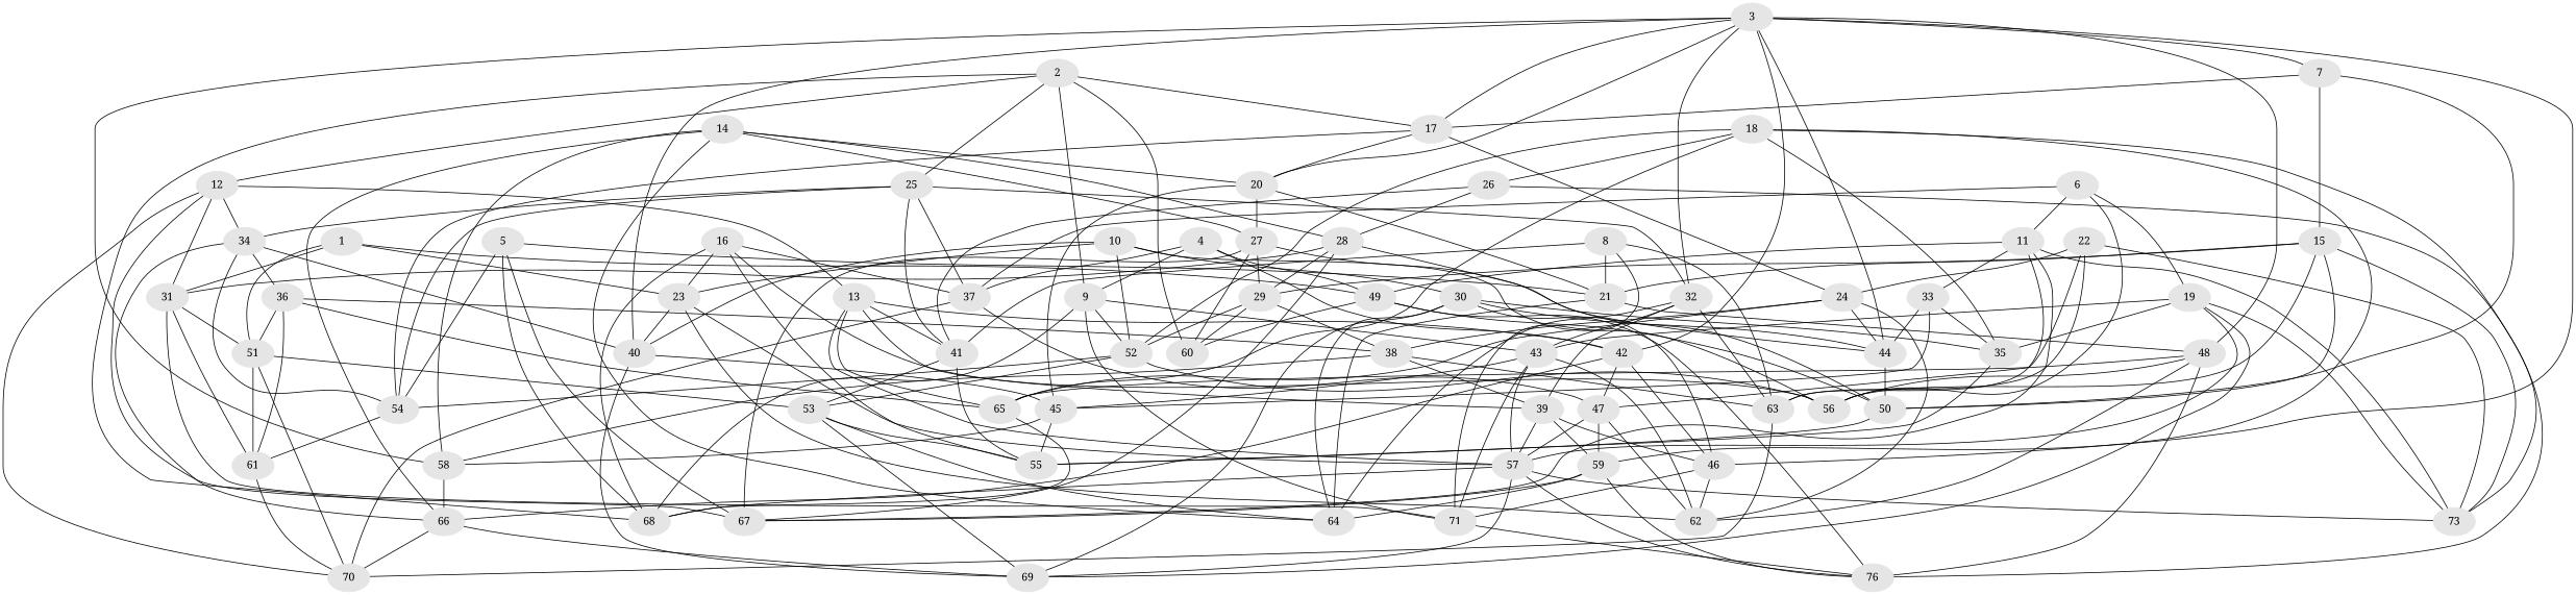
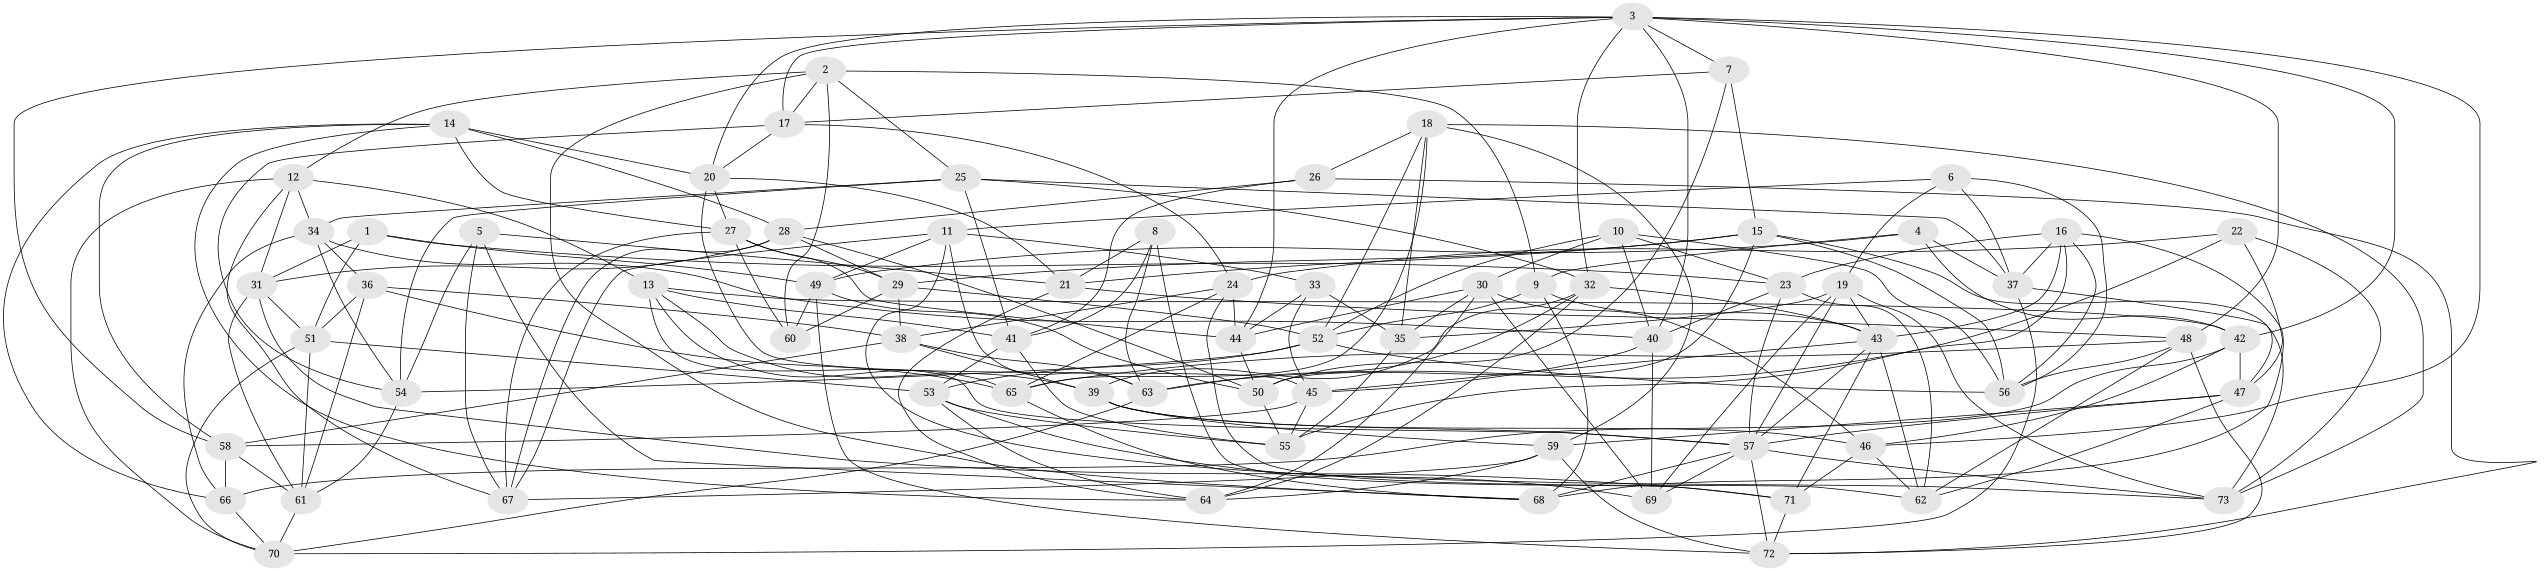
  graph {
    fontname="Noto Serif"
    node [color=gray90 fontname="Noto Serif" style=filled]
    edge [fontname="Noto Serif" weight=1.0]
    1
    23
    31
    49
    51
    40
    57
    62
    71
    61
    60
    50
-   72 [label=76]
+   72
    70
    53
    2
    9
    12
    17
    25
    68
    43
    52
    67
    13
    34
    20
    54
    24
    32
    37
    41
    3
    7
    42
    44
    46
    48
    58
    15
    21
    27
    45
    63
    39
    64
    69
    66
    47
    56
    65
    4
    5
    6
    11
    19
    33
    73
    35
    29
    55
    8
    10
    30
    36
    59
    14
    28
    38
    16
    18
    26
    22
    1 -- 23
    1 -- 31
    1 -- 49
    1 -- 51
    23 -- 40
    23 -- 57
    23 -- 62
    31 -- 51
    31 -- 71
    31 -- 61
    49 -- 60
    49 -- 50
    49 -- 72
    51 -- 61
    51 -- 70
    51 -- 53
    40 -- 45
    40 -- 69
    57 -- 72
    57 -- 68
    57 -- 69
    57 -- 73
    71 -- 72
    61 -- 70
    50 -- 55
    53 -- 64
    53 -- 69
    53 -- 55
    2 -- 60
    2 -- 9
    2 -- 12
    2 -- 17
    2 -- 25
    2 -- 68
-   9 -- 71
    9 -- 68
    9 -- 43
    9 -- 52
    12 -- 31
    12 -- 70
    12 -- 67
    12 -- 13
    12 -- 34
    17 -- 20
    17 -- 54
    17 -- 24
    25 -- 34
    25 -- 54
    25 -- 32
    25 -- 37
    25 -- 41
    43 -- 57
    43 -- 62
    43 -- 71
    43 -- 45
    52 -- 53
    52 -- 54
    52 -- 56
    13 -- 57
    13 -- 41
    13 -- 42
    13 -- 39
    13 -- 65
    34 -- 40
    34 -- 54
    34 -- 66
    34 -- 36
    20 -- 21
    20 -- 27
    20 -- 45
    54 -- 61
    24 -- 62
    24 -- 44
    24 -- 65
    24 -- 38
    32 -- 43
    32 -- 63
    32 -- 39
    32 -- 64
    37 -- 70
    37 -- 47
    41 -- 53
    41 -- 55
    3 -- 40
    3 -- 17
    3 -- 20
    3 -- 32
    3 -- 7
    3 -- 42
    3 -- 44
    3 -- 46
    3 -- 48
    3 -- 58
    7 -- 50
    7 -- 17
    7 -- 15
    42 -- 46
    42 -- 66
    42 -- 47
    44 -- 50
    46 -- 62
    46 -- 71
    48 -- 62
    48 -- 72
    48 -- 56
    48 -- 65
+   58 -- 61
    58 -- 66
    15 -- 50
    15 -- 21
    15 -- 56
    15 -- 73
    15 -- 29
    21 -- 48
    21 -- 64
    27 -- 60
    27 -- 67
    27 -- 44
    27 -- 29
    45 -- 58
    45 -- 55
    63 -- 70
    39 -- 57
    39 -- 46
    39 -- 59
    66 -- 70
-   66 -- 69
    47 -- 57
    47 -- 62
    47 -- 59
    65 -- 68
    4 -- 49
    4 -- 9
    4 -- 37
    4 -- 42
    5 -- 68
    5 -- 67
    5 -- 54
    5 -- 21
    6 -- 37
    6 -- 56
    6 -- 11
    6 -- 19
    11 -- 49
    11 -- 67
    11 -- 63
    11 -- 33
    11 -- 73
    19 -- 57
    19 -- 43
    19 -- 69
    19 -- 73
    19 -- 35
    33 -- 44
    33 -- 45
    33 -- 35
    35 -- 55
    29 -- 60
    29 -- 52
    29 -- 38
    8 -- 71
    8 -- 41
    8 -- 21
    8 -- 63
    10 -- 23
    10 -- 40
    10 -- 52 [weight=2.0]
    10 -- 56
    10 -- 30
    30 -- 44
    30 -- 46
    30 -- 64
    30 -- 69
    30 -- 35
    36 -- 51
    36 -- 61
    36 -- 65 [weight=2.0]
    36 -- 38
    59 -- 72
    59 -- 67
    59 -- 64
    14 -- 20
    14 -- 58
    14 -- 27
    14 -- 64
    14 -- 66
    14 -- 28
    28 -- 31
    28 -- 50
    28 -- 67
    28 -- 29
    38 -- 58
    38 -- 63
    38 -- 39
    16 -- 23
    16 -- 68
+   16 -- 43
    16 -- 37
    16 -- 56
    16 -- 55
    18 -- 52
    18 -- 65
    18 -- 73
    18 -- 35
    18 -- 59
    18 -- 26
    26 -- 72
    26 -- 41
    26 -- 28
    22 -- 24
    22 -- 63
    22 -- 47
    22 -- 73
  }
